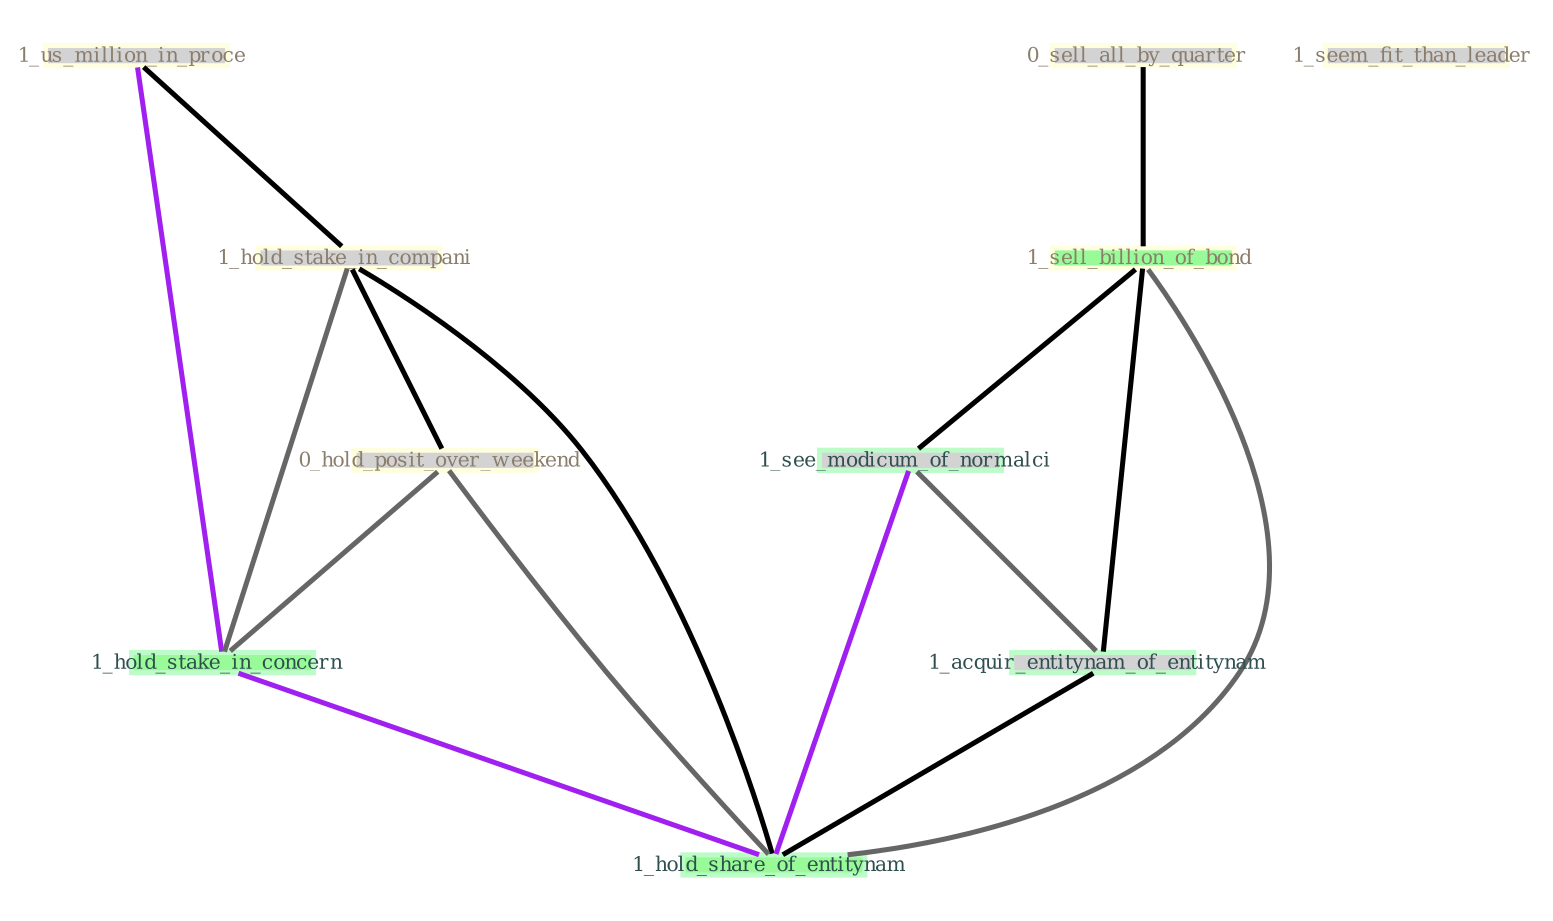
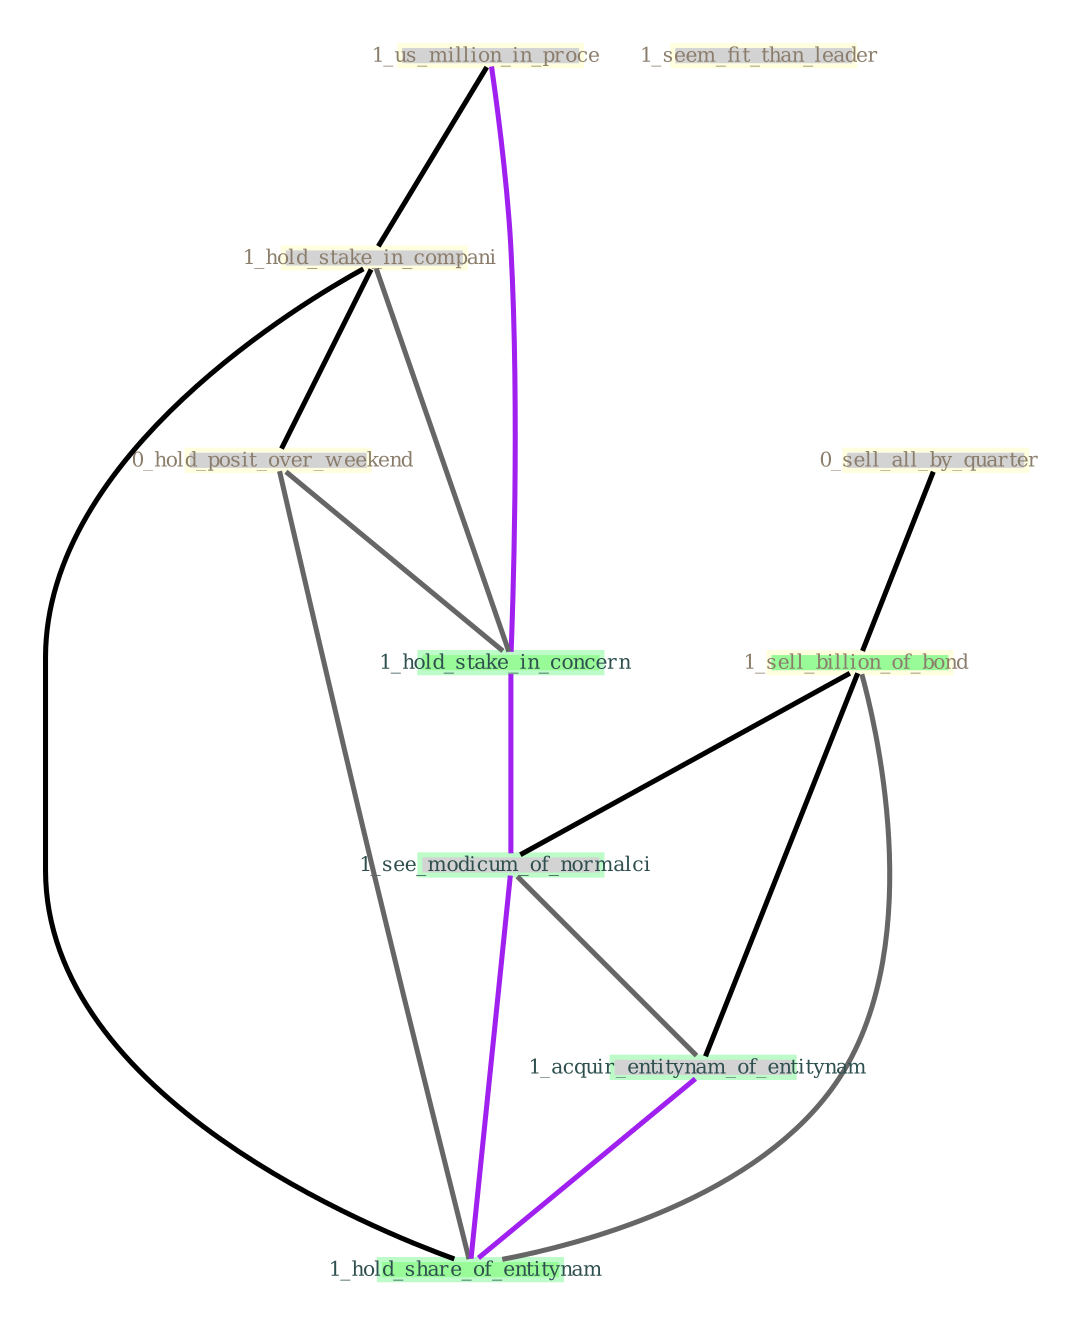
  graph {
    node [color="#ffffe0" fillcolor=lightgrey fixedsize=true fontcolor="#8b7d6b" fontsize=4 shape=polygon style=filled]
    edge [color=black w=1]
    "1_us_million_in_proce " [height=.06 width=.5]
    "1_seem_fit_than_leader " [height=.06 width=.5]
    "1_hold_stake_in_compani " [height=.06 width=.5]
    "0_sell_all_by_quarter " [height=.06 width=.5]
    "1_sell_billion_of_bond " [fillcolor=palegreen height=.06 width=.5]
    "0_hold_posit_over_weekend " [height=.06 width=.5]
    "1_hold_stake_in_concern " [color="#BDFCC9" fillcolor=palegreen fontcolor="#2f4f4f" height=.06 width=.5]
    "1_hold_share_of_entitynam " [color="#BDFCC9" fillcolor=palegreen fontcolor="#2f4f4f" height=.06 width=.5]
    "1_see_modicum_of_normalci " [color="#BDFCC9" fontcolor="#2f4f4f" height=.06 width=.5]
    "1_acquir_entitynam_of_entitynam " [color="#BDFCC9" fontcolor="#2f4f4f" height=.06 width=.5]
    subgraph sub_1 {
      "1_us_million_in_proce "
      "1_seem_fit_than_leader "
      "1_hold_stake_in_compani "
      "0_sell_all_by_quarter "
      "1_sell_billion_of_bond "
      "0_hold_posit_over_weekend "
    }
    subgraph sub_2 {
    }
    "1_us_million_in_proce " -- "1_hold_stake_in_compani "
    "1_us_million_in_proce " -- "1_hold_stake_in_concern " [color=purple]
    "1_hold_stake_in_compani " -- "0_hold_posit_over_weekend "
    "1_hold_stake_in_compani " -- "1_hold_stake_in_concern " [color=gray40 w=3]
    "1_hold_stake_in_compani " -- "1_hold_share_of_entitynam "
    "0_sell_all_by_quarter " -- "1_sell_billion_of_bond "
    "1_sell_billion_of_bond " -- "1_hold_share_of_entitynam " [color=gray40]
    "1_sell_billion_of_bond " -- "1_see_modicum_of_normalci "
    "1_sell_billion_of_bond " -- "1_acquir_entitynam_of_entitynam "
    "0_hold_posit_over_weekend " -- "1_hold_stake_in_concern " [color=gray40]
    "0_hold_posit_over_weekend " -- "1_hold_share_of_entitynam " [color=gray40]
-   "1_hold_stake_in_concern " -- "1_hold_share_of_entitynam " [color=purple]
+   "1_hold_stake_in_concern " -- "1_see_modicum_of_normalci " [color=purple]
    "1_see_modicum_of_normalci " -- "1_hold_share_of_entitynam " [color=purple]
    "1_see_modicum_of_normalci " -- "1_acquir_entitynam_of_entitynam " [color=gray40]
-   "1_acquir_entitynam_of_entitynam " -- "1_hold_share_of_entitynam " [w=2]
+   "1_acquir_entitynam_of_entitynam " -- "1_hold_share_of_entitynam " [color=purple w=2]
  }
